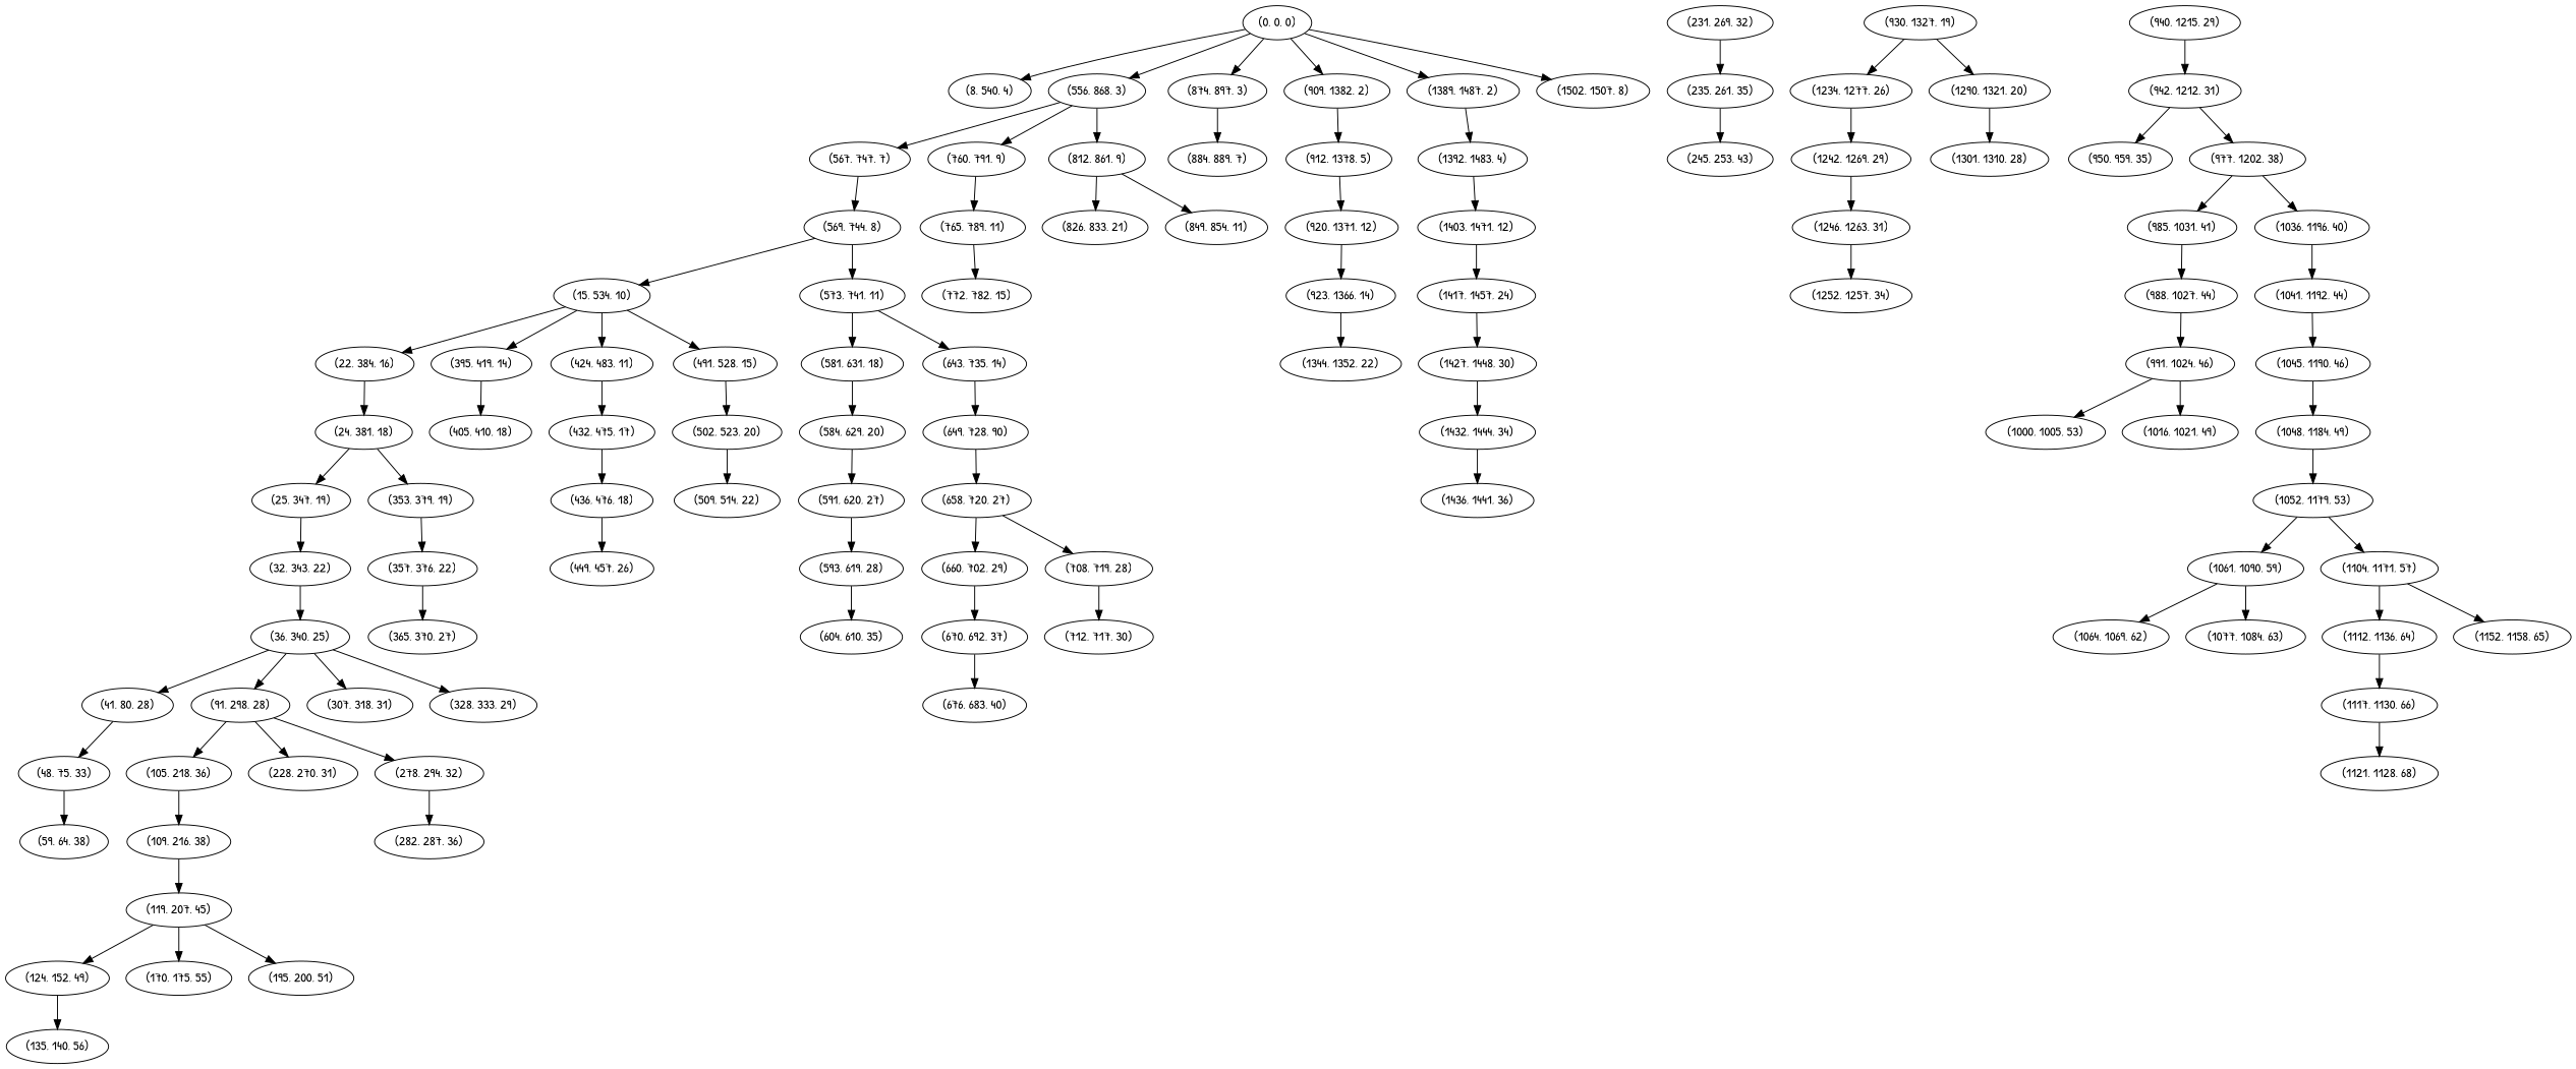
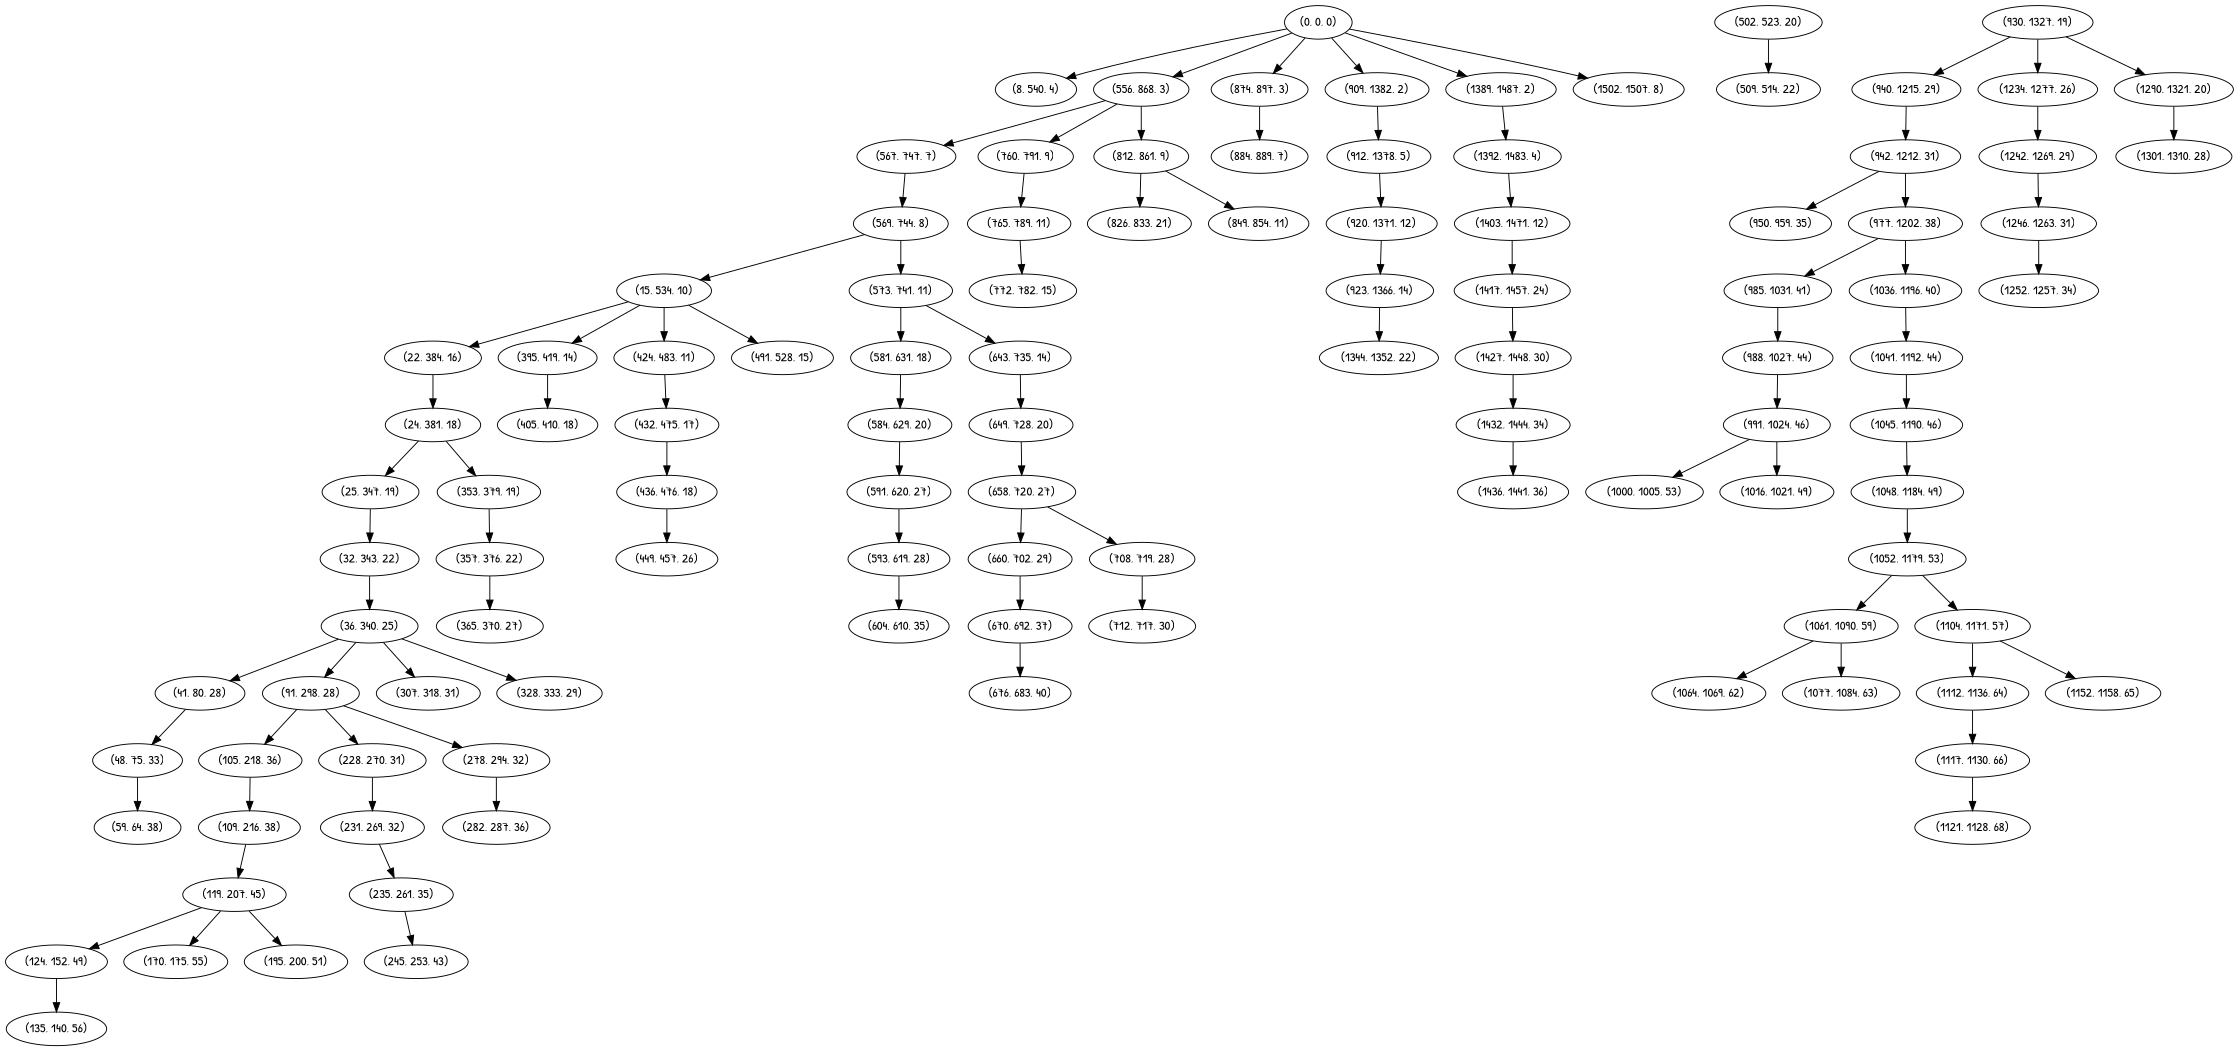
  digraph {
    fontname="Patrick Hand"
    node [fontname="Patrick Hand"]
    edge [fontname="Patrick Hand"]
    "(0, 0, 0)"
    "(8, 540, 4)"
    "(556, 868, 3)"
    "(874, 897, 3)"
    "(909, 1382, 2)"
    "(1389, 1487, 2)"
    "(1502, 1507, 8)"
    "(567, 747, 7)"
    "(760, 791, 9)"
    "(812, 861, 9)"
    "(884, 889, 7)"
    "(912, 1378, 5)"
    "(1392, 1483, 4)"
    "(15, 534, 10)"
    "(22, 384, 16)"
    "(395, 419, 14)"
    "(424, 483, 11)"
    "(491, 528, 15)"
    "(24, 381, 18)"
    "(405, 410, 18)"
    "(432, 475, 17)"
    "(502, 523, 20)"
    "(25, 347, 19)"
    "(353, 379, 19)"
    "(32, 343, 22)"
    "(357, 376, 22)"
    "(36, 340, 25)"
    "(41, 80, 28)"
    "(91, 298, 28)"
    "(307, 318, 31)"
    "(328, 333, 29)"
    "(48, 75, 33)"
    "(105, 218, 36)"
    "(228, 270, 31)"
    "(278, 294, 32)"
    "(59, 64, 38)"
    "(109, 216, 38)"
    "(231, 269, 32)"
    "(282, 287, 36)"
    "(119, 207, 45)"
    "(124, 152, 49)"
    "(170, 175, 55)"
    "(195, 200, 51)"
    "(135, 140, 56)"
    "(235, 261, 35)"
    "(245, 253, 43)"
    "(365, 370, 27)"
    n48 [label="(436, 476, 18)"]
    "(449, 457, 26)"
    "(509, 514, 22)"
    "(569, 744, 8)"
    "(765, 789, 11)"
    "(826, 833, 21)"
    "(849, 854, 11)"
    "(573, 741, 11)"
    "(581, 631, 18)"
    "(643, 735, 14)"
    "(584, 629, 20)"
-   "(649, 728, 20)" [label="(649, 728, 90)"]
+   "(649, 728, 20)"
    "(591, 620, 27)"
    "(593, 619, 28)"
    "(604, 610, 35)"
    "(658, 720, 27)"
    "(660, 702, 29)"
    "(708, 719, 28)"
    "(670, 692, 37)"
    "(712, 717, 30)"
    "(676, 683, 40)"
    "(772, 782, 15)"
    "(920, 1371, 12)"
    "(923, 1366, 14)"
    "(1344, 1352, 22)"
    "(930, 1327, 19)"
    "(940, 1215, 29)"
    "(1234, 1277, 26)"
    "(1290, 1321, 20)"
    "(942, 1212, 31)"
    "(1242, 1269, 29)"
    "(1301, 1310, 28)"
    "(950, 959, 35)"
    "(977, 1202, 38)"
    "(985, 1031, 41)"
    "(1036, 1196, 40)"
    "(988, 1027, 44)"
    "(1041, 1192, 44)"
    "(991, 1024, 46)"
    "(1000, 1005, 53)"
    "(1016, 1021, 49)"
    "(1045, 1190, 46)"
    "(1048, 1184, 49)"
    "(1052, 1179, 53)"
    "(1061, 1090, 59)"
    "(1104, 1171, 57)"
    "(1064, 1069, 62)"
    "(1077, 1084, 63)"
    "(1112, 1136, 64)"
    "(1152, 1158, 65)"
    "(1117, 1130, 66)"
    "(1121, 1128, 68)"
    "(1246, 1263, 31)"
    "(1252, 1257, 34)"
    "(1403, 1471, 12)"
    "(1417, 1457, 24)"
    "(1427, 1448, 30)"
    "(1432, 1444, 34)"
    "(1436, 1441, 36)"
    "(0, 0, 0)" -> "(8, 540, 4)"
    "(0, 0, 0)" -> "(556, 868, 3)"
    "(0, 0, 0)" -> "(874, 897, 3)"
    "(0, 0, 0)" -> "(909, 1382, 2)"
    "(0, 0, 0)" -> "(1389, 1487, 2)"
    "(0, 0, 0)" -> "(1502, 1507, 8)"
    "(556, 868, 3)" -> "(567, 747, 7)"
    "(556, 868, 3)" -> "(760, 791, 9)"
    "(556, 868, 3)" -> "(812, 861, 9)"
    "(874, 897, 3)" -> "(884, 889, 7)"
    "(909, 1382, 2)" -> "(912, 1378, 5)"
    "(1389, 1487, 2)" -> "(1392, 1483, 4)"
    "(567, 747, 7)" -> "(569, 744, 8)"
    "(760, 791, 9)" -> "(765, 789, 11)"
    "(812, 861, 9)" -> "(826, 833, 21)"
    "(812, 861, 9)" -> "(849, 854, 11)"
    "(912, 1378, 5)" -> "(920, 1371, 12)"
    "(1392, 1483, 4)" -> "(1403, 1471, 12)"
    "(15, 534, 10)" -> "(22, 384, 16)"
    "(15, 534, 10)" -> "(395, 419, 14)"
    "(15, 534, 10)" -> "(424, 483, 11)"
    "(15, 534, 10)" -> "(491, 528, 15)"
    "(22, 384, 16)" -> "(24, 381, 18)"
    "(395, 419, 14)" -> "(405, 410, 18)"
    "(424, 483, 11)" -> "(432, 475, 17)"
-   "(491, 528, 15)" -> "(502, 523, 20)"
    "(24, 381, 18)" -> "(25, 347, 19)"
    "(24, 381, 18)" -> "(353, 379, 19)"
    "(432, 475, 17)" -> n48
    "(502, 523, 20)" -> "(509, 514, 22)"
    "(25, 347, 19)" -> "(32, 343, 22)"
    "(353, 379, 19)" -> "(357, 376, 22)"
    "(32, 343, 22)" -> "(36, 340, 25)"
    "(357, 376, 22)" -> "(365, 370, 27)"
    "(36, 340, 25)" -> "(41, 80, 28)"
    "(36, 340, 25)" -> "(91, 298, 28)"
    "(36, 340, 25)" -> "(307, 318, 31)"
    "(36, 340, 25)" -> "(328, 333, 29)"
    "(41, 80, 28)" -> "(48, 75, 33)"
    "(91, 298, 28)" -> "(105, 218, 36)"
    "(91, 298, 28)" -> "(228, 270, 31)"
    "(91, 298, 28)" -> "(278, 294, 32)"
    "(48, 75, 33)" -> "(59, 64, 38)"
    "(105, 218, 36)" -> "(109, 216, 38)"
+   "(228, 270, 31)" -> "(231, 269, 32)"
    "(278, 294, 32)" -> "(282, 287, 36)"
    "(109, 216, 38)" -> "(119, 207, 45)"
    "(231, 269, 32)" -> "(235, 261, 35)"
    "(119, 207, 45)" -> "(124, 152, 49)"
    "(119, 207, 45)" -> "(170, 175, 55)"
    "(119, 207, 45)" -> "(195, 200, 51)"
    "(124, 152, 49)" -> "(135, 140, 56)"
    "(235, 261, 35)" -> "(245, 253, 43)"
    n48 -> "(449, 457, 26)"
    "(569, 744, 8)" -> "(15, 534, 10)"
    "(569, 744, 8)" -> "(573, 741, 11)"
    "(765, 789, 11)" -> "(772, 782, 15)"
    "(573, 741, 11)" -> "(581, 631, 18)"
    "(573, 741, 11)" -> "(643, 735, 14)"
    "(581, 631, 18)" -> "(584, 629, 20)"
    "(643, 735, 14)" -> "(649, 728, 20)"
    "(584, 629, 20)" -> "(591, 620, 27)"
    "(649, 728, 20)" -> "(658, 720, 27)"
    "(591, 620, 27)" -> "(593, 619, 28)"
    "(593, 619, 28)" -> "(604, 610, 35)"
    "(658, 720, 27)" -> "(660, 702, 29)"
    "(658, 720, 27)" -> "(708, 719, 28)"
    "(660, 702, 29)" -> "(670, 692, 37)"
    "(708, 719, 28)" -> "(712, 717, 30)"
    "(670, 692, 37)" -> "(676, 683, 40)"
    "(920, 1371, 12)" -> "(923, 1366, 14)"
    "(923, 1366, 14)" -> "(1344, 1352, 22)"
+   "(930, 1327, 19)" -> "(940, 1215, 29)"
    "(930, 1327, 19)" -> "(1234, 1277, 26)"
    "(930, 1327, 19)" -> "(1290, 1321, 20)"
    "(940, 1215, 29)" -> "(942, 1212, 31)"
    "(1234, 1277, 26)" -> "(1242, 1269, 29)"
    "(1290, 1321, 20)" -> "(1301, 1310, 28)"
    "(942, 1212, 31)" -> "(950, 959, 35)"
    "(942, 1212, 31)" -> "(977, 1202, 38)"
    "(1242, 1269, 29)" -> "(1246, 1263, 31)"
    "(977, 1202, 38)" -> "(985, 1031, 41)"
    "(977, 1202, 38)" -> "(1036, 1196, 40)"
    "(985, 1031, 41)" -> "(988, 1027, 44)"
    "(1036, 1196, 40)" -> "(1041, 1192, 44)"
    "(988, 1027, 44)" -> "(991, 1024, 46)"
    "(1041, 1192, 44)" -> "(1045, 1190, 46)"
    "(991, 1024, 46)" -> "(1000, 1005, 53)"
    "(991, 1024, 46)" -> "(1016, 1021, 49)"
    "(1045, 1190, 46)" -> "(1048, 1184, 49)"
    "(1048, 1184, 49)" -> "(1052, 1179, 53)"
    "(1052, 1179, 53)" -> "(1061, 1090, 59)"
    "(1052, 1179, 53)" -> "(1104, 1171, 57)"
    "(1061, 1090, 59)" -> "(1064, 1069, 62)"
    "(1061, 1090, 59)" -> "(1077, 1084, 63)"
    "(1104, 1171, 57)" -> "(1112, 1136, 64)"
    "(1104, 1171, 57)" -> "(1152, 1158, 65)"
    "(1112, 1136, 64)" -> "(1117, 1130, 66)"
    "(1117, 1130, 66)" -> "(1121, 1128, 68)"
    "(1246, 1263, 31)" -> "(1252, 1257, 34)"
    "(1403, 1471, 12)" -> "(1417, 1457, 24)"
    "(1417, 1457, 24)" -> "(1427, 1448, 30)"
    "(1427, 1448, 30)" -> "(1432, 1444, 34)"
    "(1432, 1444, 34)" -> "(1436, 1441, 36)"
  }
